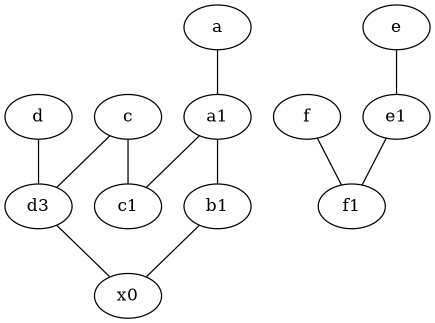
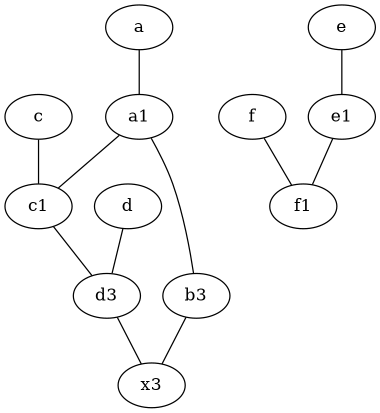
  graph {
    node [labelfontsize=50]
    n1 [label=d3]
    c1
-   x0
+   x0 [label=x3]
    d
-   b1
+   b1 [label=b3]
    a
    a1
    c
    e1
    f1
    e
    f
    n1 -- x0
-   c -- n1
+   c1 -- n1
    d -- n1
    b1 -- x0
    a -- a1
    a1 -- c1
    a1 -- b1
    c -- c1
    e1 -- f1
    e -- e1
    f -- f1
  }
